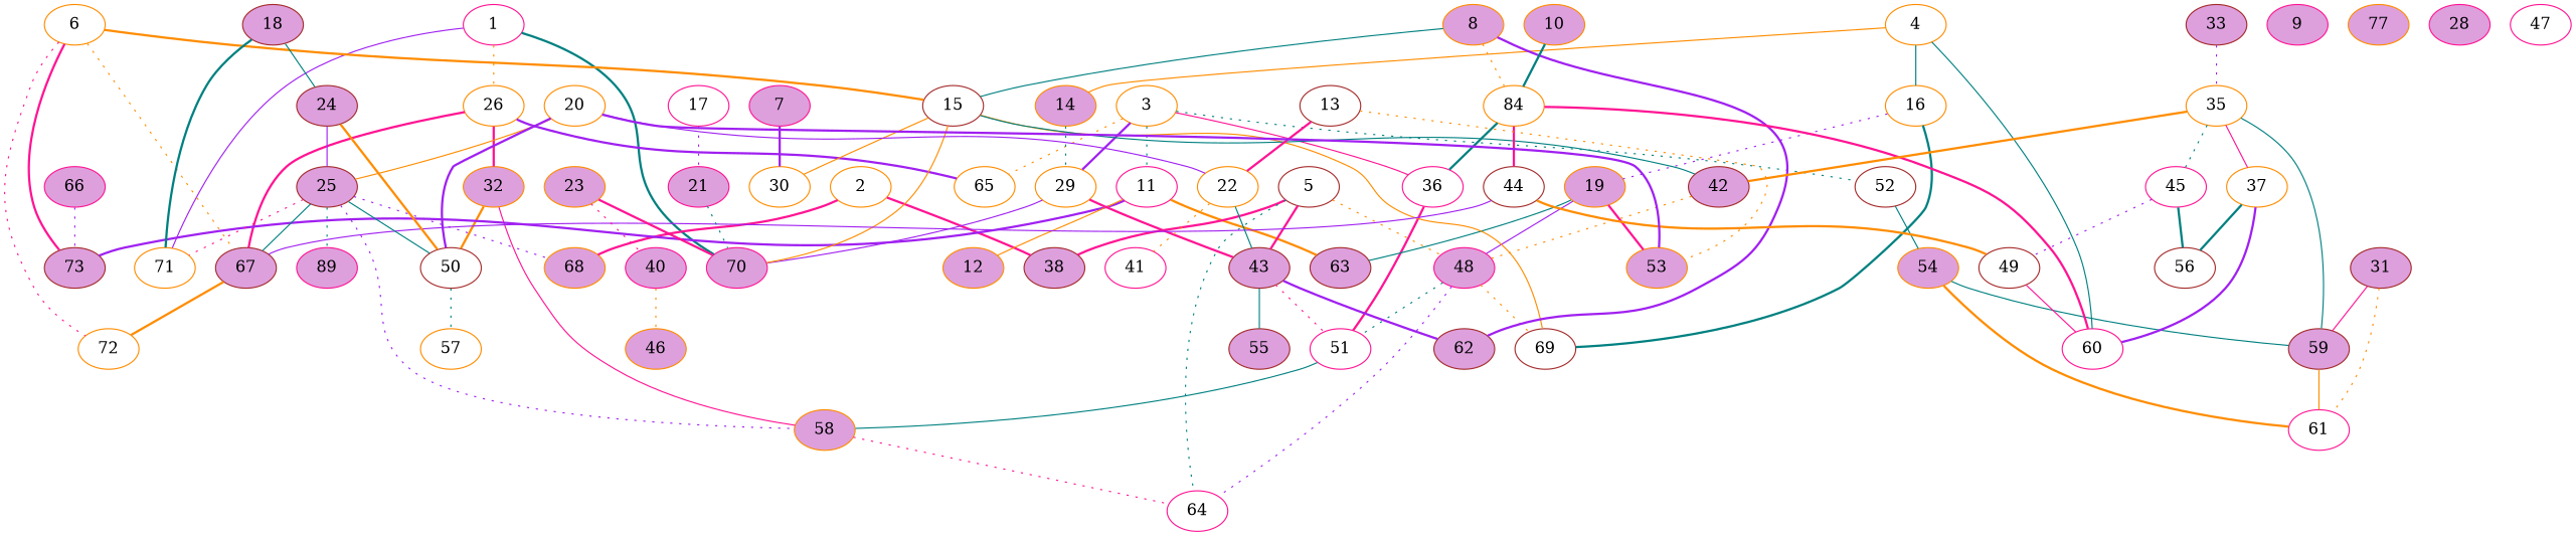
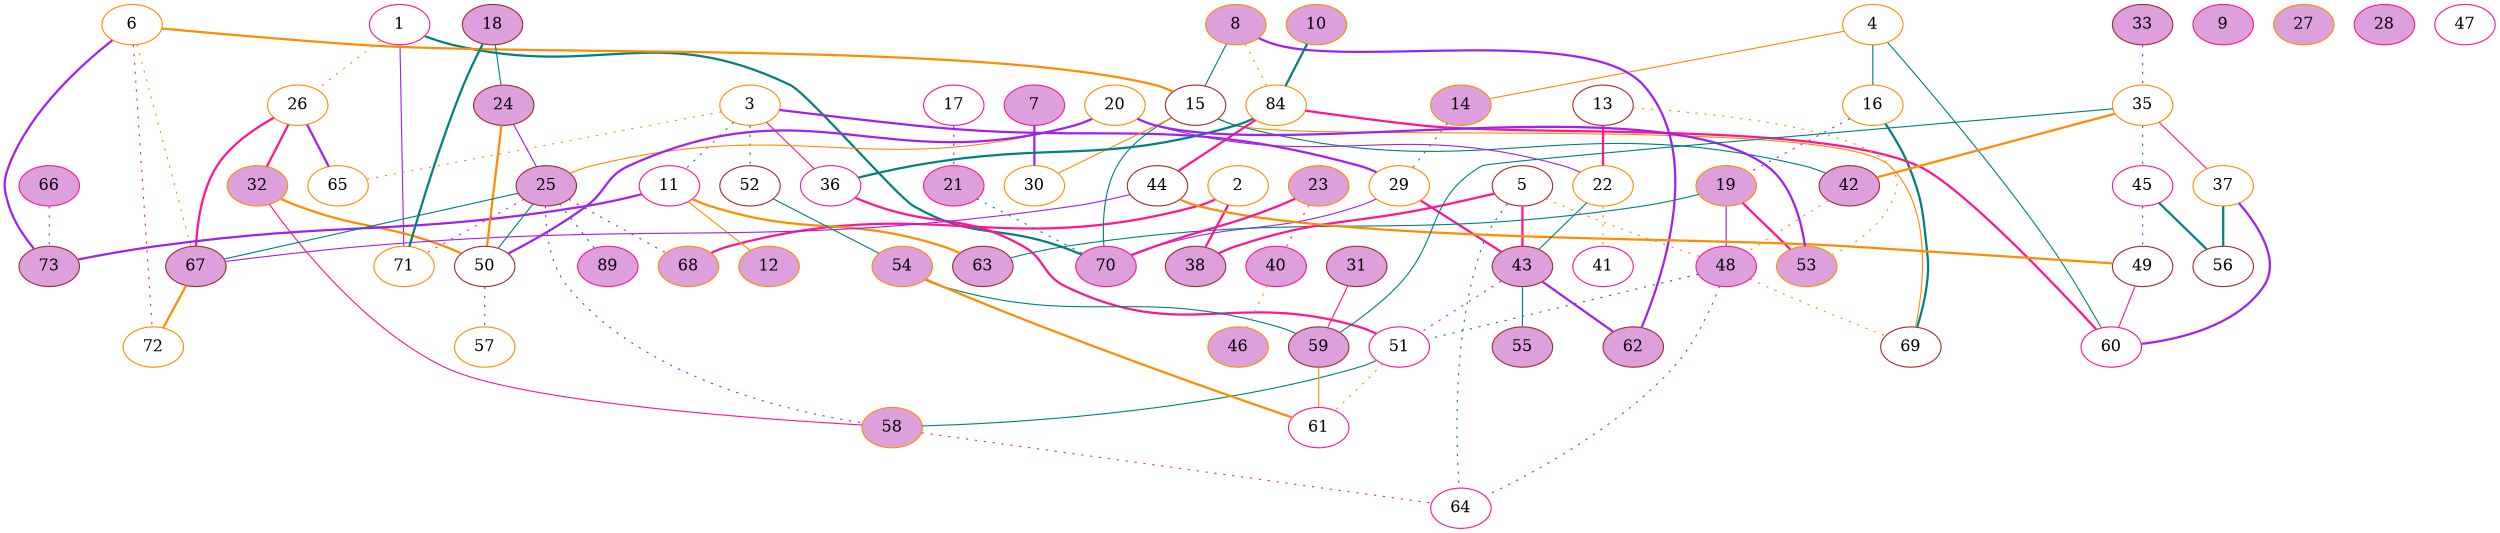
  graph {
    node [color=darkorange fillcolor=white style=filled]
    edge [color=teal style=bold]
    1 [color=deeppink]
    26
    70 [color=deeppink fillcolor=plum]
    71
    65
    67 [color=brown fillcolor=plum]
    32 [fillcolor=plum]
    38 [color=brown fillcolor=plum]
    2
    68 [fillcolor=plum]
    11 [color=deeppink]
    3
    29
    36 [color=deeppink]
    52 [color=brown]
    73 [color=brown fillcolor=plum]
    12 [fillcolor=plum]
    63 [color=brown fillcolor=plum]
    43 [color=brown fillcolor=plum]
    51 [color=deeppink]
    54 [fillcolor=plum]
    14 [fillcolor=plum]
    4
    16
    60 [color=deeppink]
    69 [color=brown]
    19 [fillcolor=plum]
    5 [color=brown]
    48 [color=deeppink fillcolor=plum]
    64 [color=deeppink]
    62 [color=brown fillcolor=plum]
    55 [color=brown fillcolor=plum]
    15 [color=brown]
    6
    72
    30
    42 [color=brown fillcolor=plum]
    7 [color=deeppink fillcolor=plum]
    8 [fillcolor=plum]
    n40 [label=84]
    44 [color=brown]
    9 [color=deeppink fillcolor=plum]
    10 [fillcolor=plum]
    13 [color=brown]
    22
    53 [fillcolor=plum]
    41 [color=deeppink]
    17 [color=deeppink]
    21 [color=deeppink fillcolor=plum]
    18 [color=brown fillcolor=plum]
    24 [color=brown fillcolor=plum]
    25 [color=brown fillcolor=plum]
    50 [color=brown]
    20
    n55 [color=deeppink fillcolor=plum label=89]
    58 [fillcolor=plum]
    57
    23 [fillcolor=plum]
    40 [color=deeppink fillcolor=plum]
    46 [fillcolor=plum]
-   27 [fillcolor=plum label=77]
+   27 [fillcolor=plum]
    28 [color=deeppink fillcolor=plum]
    31 [color=brown fillcolor=plum]
    59 [color=brown fillcolor=plum]
    61 [color=deeppink]
    33 [color=brown fillcolor=plum]
    35
    37
    45 [color=deeppink]
    49 [color=brown]
    56 [color=brown]
    47 [color=deeppink]
    66 [color=deeppink fillcolor=plum]
    1 -- 26 [color=darkorange style=dotted]
    1 -- 70
    1 -- 71 [color=purple style=solid]
    26 -- 65 [color=purple]
    26 -- 67 [color=deeppink]
    26 -- 32 [color=deeppink]
    67 -- 72 [color=darkorange]
    32 -- 50 [color=darkorange]
    32 -- 58 [color=deeppink style=solid]
    2 -- 38 [color=deeppink]
    2 -- 68 [color=deeppink]
    11 -- 73 [color=purple]
    11 -- 12 [color=darkorange style=solid]
    11 -- 63 [color=darkorange]
    3 -- 65 [color=darkorange style=dotted]
    3 -- 11 [style=dotted]
    3 -- 29 [color=purple]
    3 -- 36 [color=deeppink style=solid]
    3 -- 52 [style=dotted]
    29 -- 70 [color=purple style=solid]
    29 -- 43 [color=deeppink]
    36 -- 51 [color=deeppink]
    52 -- 54 [style=solid]
    43 -- 51 [color=deeppink style=dotted]
    43 -- 62 [color=purple]
    43 -- 55 [style=solid]
    51 -- 58 [style=solid]
-   31 -- 61 [color=darkorange style=dotted]
+   51 -- 61 [color=darkorange style=dotted]
    54 -- 59 [style=solid]
    54 -- 61 [color=darkorange]
    14 -- 29 [style=dotted]
    4 -- 14 [color=darkorange style=solid]
    4 -- 16 [style=solid]
    4 -- 60 [style=solid]
    16 -- 69
    16 -- 19 [color=purple style=dotted]
    19 -- 63 [style=solid]
    19 -- 48 [color=purple style=solid]
    19 -- 53 [color=deeppink]
    5 -- 38 [color=deeppink]
    5 -- 43 [color=deeppink]
    5 -- 48 [color=darkorange style=dotted]
    5 -- 64 [style=dotted]
    48 -- 51 [style=dotted]
    48 -- 69 [color=darkorange style=dotted]
    48 -- 64 [color=purple style=dotted]
-   15 -- 70 [color=darkorange style=solid]
+   15 -- 70 [style=solid]
    15 -- 69 [color=darkorange style=solid]
    15 -- 30 [color=darkorange style=solid]
    15 -- 42 [style=solid]
    6 -- 67 [color=darkorange style=dotted]
-   6 -- 73 [color=deeppink]
+   6 -- 73 [color=purple]
    6 -- 15 [color=darkorange]
    6 -- 72 [color=deeppink style=dotted]
    42 -- 48 [color=darkorange style=dotted]
    7 -- 30 [color=purple]
    8 -- 62 [color=purple]
    8 -- 15 [style=solid]
    8 -- n40 [color=darkorange style=dotted]
    n40 -- 36
    n40 -- 60 [color=deeppink]
    n40 -- 44 [color=deeppink]
    44 -- 67 [color=purple style=solid]
    44 -- 49 [color=darkorange]
    10 -- n40
    13 -- 22 [color=deeppink]
    13 -- 53 [color=darkorange style=dotted]
    22 -- 43 [style=solid]
    22 -- 41 [color=darkorange style=dotted]
    17 -- 21 [color=purple style=dotted]
    21 -- 70 [style=dotted]
    18 -- 71
    18 -- 24 [style=solid]
    24 -- 25 [color=purple style=solid]
    24 -- 50 [color=darkorange]
    25 -- 71 [color=deeppink style=dotted]
    25 -- 67 [style=solid]
    25 -- 68 [color=purple style=dotted]
    25 -- 50 [style=solid]
    25 -- n55 [style=dotted]
    25 -- 58 [color=purple style=dotted]
    50 -- 57 [style=dotted]
    20 -- 22 [color=purple style=solid]
    20 -- 53 [color=purple]
    20 -- 25 [color=darkorange style=solid]
    20 -- 50 [color=purple]
    58 -- 64 [color=deeppink style=dotted]
    23 -- 70 [color=deeppink]
    23 -- 40 [color=deeppink style=dotted]
    40 -- 46 [color=darkorange style=dotted]
    31 -- 59 [color=deeppink style=solid]
    59 -- 61 [color=darkorange style=solid]
    33 -- 35 [color=purple style=dotted]
    35 -- 42 [color=darkorange]
    35 -- 59 [style=solid]
    35 -- 37 [color=deeppink style=solid]
    35 -- 45 [style=dotted]
    37 -- 60 [color=purple]
    37 -- 56
    45 -- 49 [color=purple style=dotted]
    45 -- 56
    49 -- 60 [color=deeppink style=solid]
    66 -- 73 [color=purple style=dotted]
  }
